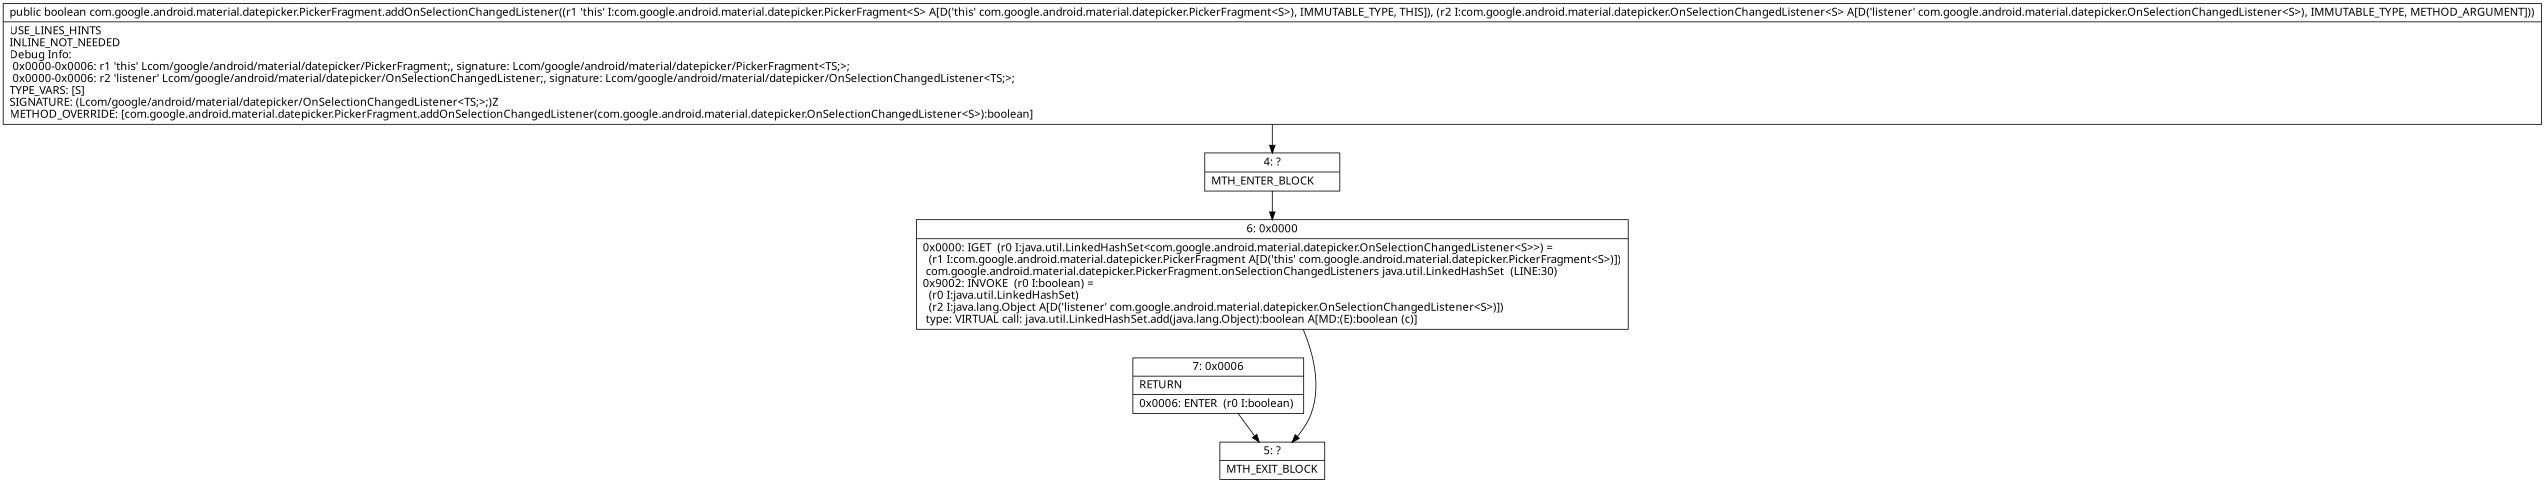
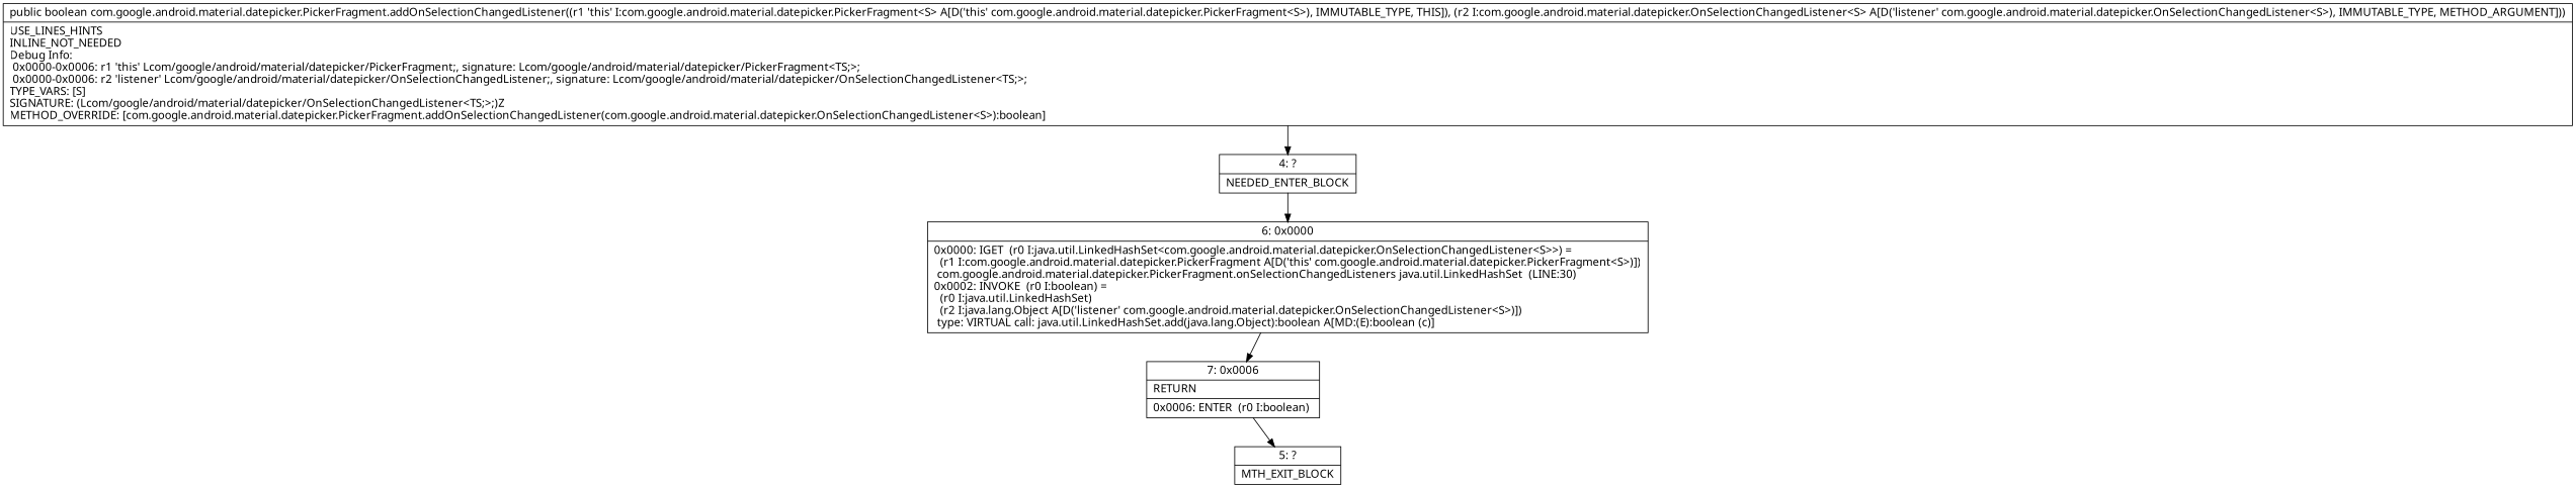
  digraph {
    fontname="Noto Sans"
    node [fontname="Noto Sans" shape=record]
    edge [fontname="Noto Sans"]
-   n1 [label="{4\:\ ?|MTH_ENTER_BLOCK\l}"]
-   n2 [label="{6\:\ 0x0000|0x0000: IGET  (r0 I:java.util.LinkedHashSet\<com.google.android.material.datepicker.OnSelectionChangedListener\<S\>\>) = \l  (r1 I:com.google.android.material.datepicker.PickerFragment A[D('this' com.google.android.material.datepicker.PickerFragment\<S\>)])\l com.google.android.material.datepicker.PickerFragment.onSelectionChangedListeners java.util.LinkedHashSet  (LINE:30)\l0x9002: INVOKE  (r0 I:boolean) = \l  (r0 I:java.util.LinkedHashSet)\l  (r2 I:java.lang.Object A[D('listener' com.google.android.material.datepicker.OnSelectionChangedListener\<S\>)])\l type: VIRTUAL call: java.util.LinkedHashSet.add(java.lang.Object):boolean A[MD:(E):boolean (c)]\l}"]
+   n1 [label="{4\:\ ?|NEEDED_ENTER_BLOCK\l}"]
+   n2 [label="{6\:\ 0x0000|0x0000: IGET  (r0 I:java.util.LinkedHashSet\<com.google.android.material.datepicker.OnSelectionChangedListener\<S\>\>) = \l  (r1 I:com.google.android.material.datepicker.PickerFragment A[D('this' com.google.android.material.datepicker.PickerFragment\<S\>)])\l com.google.android.material.datepicker.PickerFragment.onSelectionChangedListeners java.util.LinkedHashSet  (LINE:30)\l0x0002: INVOKE  (r0 I:boolean) = \l  (r0 I:java.util.LinkedHashSet)\l  (r2 I:java.lang.Object A[D('listener' com.google.android.material.datepicker.OnSelectionChangedListener\<S\>)])\l type: VIRTUAL call: java.util.LinkedHashSet.add(java.lang.Object):boolean A[MD:(E):boolean (c)]\l}"]
    n3 [label="{7\:\ 0x0006|RETURN\l|0x0006: ENTER  (r0 I:boolean) \l}"]
    n4 [label="{5\:\ ?|MTH_EXIT_BLOCK\l}"]
    n5 [label="{public boolean com.google.android.material.datepicker.PickerFragment.addOnSelectionChangedListener((r1 'this' I:com.google.android.material.datepicker.PickerFragment\<S\> A[D('this' com.google.android.material.datepicker.PickerFragment\<S\>), IMMUTABLE_TYPE, THIS]), (r2 I:com.google.android.material.datepicker.OnSelectionChangedListener\<S\> A[D('listener' com.google.android.material.datepicker.OnSelectionChangedListener\<S\>), IMMUTABLE_TYPE, METHOD_ARGUMENT]))  | USE_LINES_HINTS\lINLINE_NOT_NEEDED\lDebug Info:\l  0x0000\-0x0006: r1 'this' Lcom\/google\/android\/material\/datepicker\/PickerFragment;, signature: Lcom\/google\/android\/material\/datepicker\/PickerFragment\<TS;\>;\l  0x0000\-0x0006: r2 'listener' Lcom\/google\/android\/material\/datepicker\/OnSelectionChangedListener;, signature: Lcom\/google\/android\/material\/datepicker\/OnSelectionChangedListener\<TS;\>;\lTYPE_VARS: [S]\lSIGNATURE: (Lcom\/google\/android\/material\/datepicker\/OnSelectionChangedListener\<TS;\>;)Z\lMETHOD_OVERRIDE: [com.google.android.material.datepicker.PickerFragment.addOnSelectionChangedListener(com.google.android.material.datepicker.OnSelectionChangedListener\<S\>):boolean]\l}"]
    n1 -> n2
-   n2 -> n4
+   n2 -> n3
    n3 -> n4
    n5 -> n1
  }
